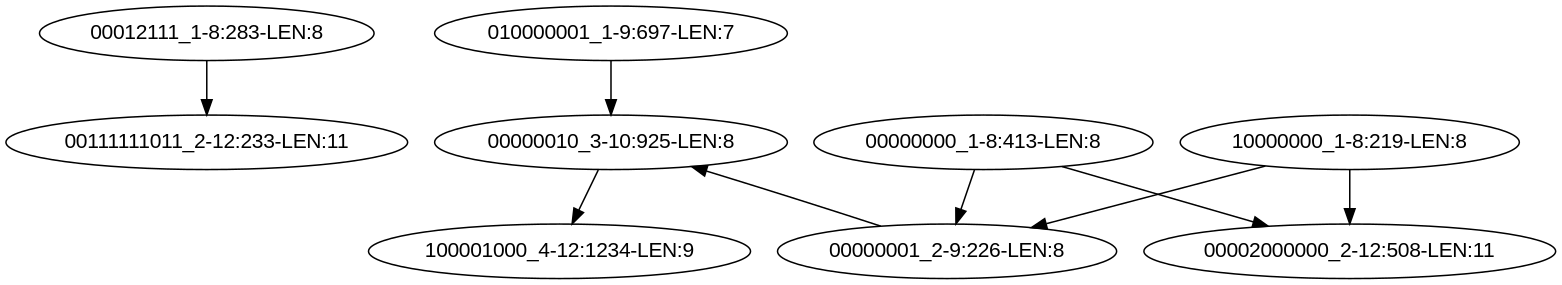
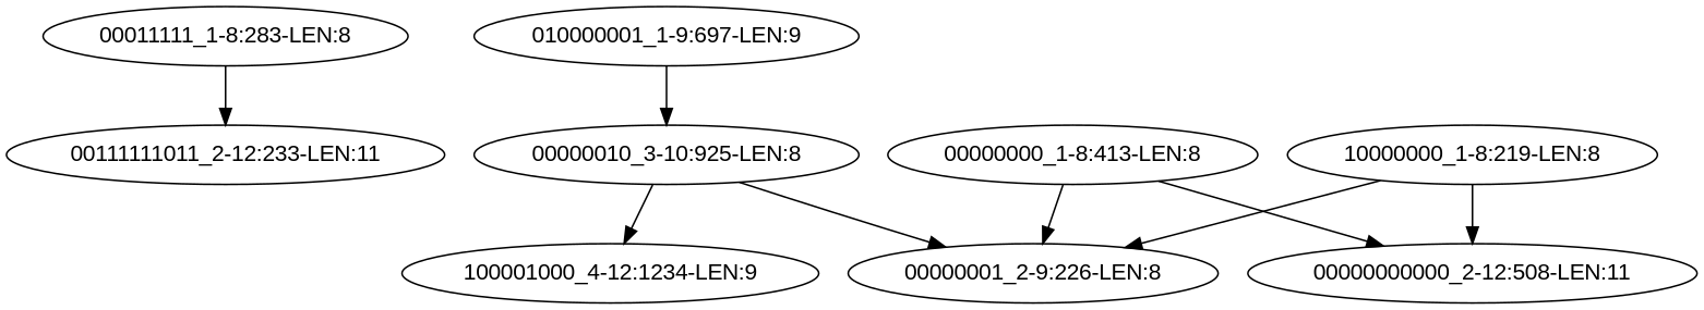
  digraph {
    fontname="Liberation Sans"
    node [fontname="Liberation Sans"]
    edge [fontname="Liberation Sans"]
-   "00011111_1-8:283-LEN:8" [label="00012111_1-8:283-LEN:8"]
+   "00011111_1-8:283-LEN:8"
    "00111111011_2-12:233-LEN:11"
    n3 [label="100001000_4-12:1234-LEN:9"]
    "10000000_1-8:219-LEN:8"
-   "00000000000_2-12:508-LEN:11" [label="00002000000_2-12:508-LEN:11"]
+   "00000000000_2-12:508-LEN:11"
    "00000001_2-9:226-LEN:8"
    "00000010_3-10:925-LEN:8"
    "00000000_1-8:413-LEN:8"
-   "010000001_1-9:697-LEN:9" [label="010000001_1-9:697-LEN:7"]
+   "010000001_1-9:697-LEN:9"
    "00011111_1-8:283-LEN:8" -> "00111111011_2-12:233-LEN:11"
    "10000000_1-8:219-LEN:8" -> "00000000000_2-12:508-LEN:11"
    "10000000_1-8:219-LEN:8" -> "00000001_2-9:226-LEN:8"
-   "00000001_2-9:226-LEN:8" -> "00000010_3-10:925-LEN:8"
+   "00000010_3-10:925-LEN:8" -> "00000001_2-9:226-LEN:8"
    "00000010_3-10:925-LEN:8" -> n3
    "00000000_1-8:413-LEN:8" -> "00000000000_2-12:508-LEN:11"
    "00000000_1-8:413-LEN:8" -> "00000001_2-9:226-LEN:8"
    "010000001_1-9:697-LEN:9" -> "00000010_3-10:925-LEN:8"
  }
